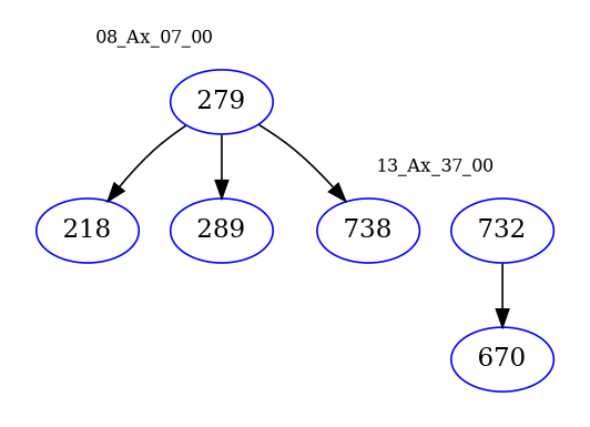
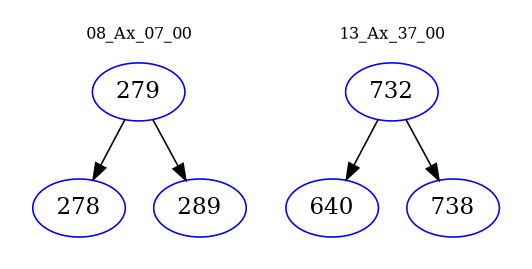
  digraph {
    node [color=blue]
    edge [color=black]
    n1 [label=279]
-   n2 [label=218]
+   n2 [label=278]
    n3 [label=289]
    n4 [label=732]
-   n5 [label=670]
+   n5 [label=640]
    n6 [label=738]
    subgraph cluster_1 {
      color=white
      fontsize=10
      label="08_Ax_07_00"
      n1
      n2
      n3
    }
    subgraph cluster_2 {
      color=white
      fontsize=10
      label="13_Ax_37_00"
      n4
      n5
      n6
    }
    n1 -> n2
    n1 -> n3
    n4 -> n5
-   n1 -> n6
+   n4 -> n6
  }
